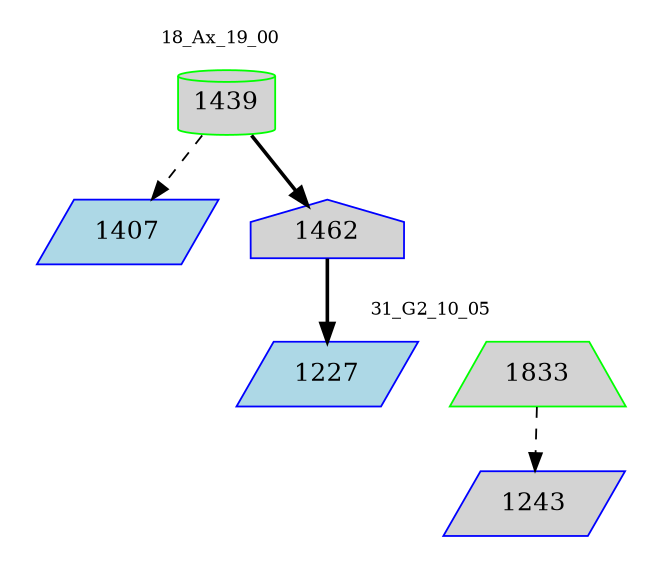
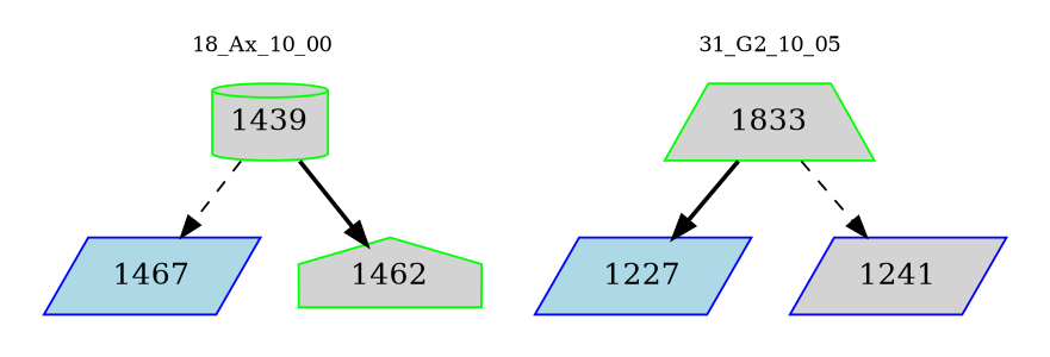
  digraph {
    node [color=blue fillcolor=lightgrey shape=parallelogram style=filled]
    edge [color=black style=dashed]
    n1 [color=green label=1439 shape=cylinder]
-   n2 [fillcolor=lightblue label=1407]
-   n3 [label=1462 shape=house]
+   n2 [fillcolor=lightblue label=1467]
+   n3 [color=green label=1462 shape=house]
    n4 [color=green label=1833 shape=trapezium]
    n5 [fillcolor=lightblue label=1227]
-   n6 [label=1243]
+   n6 [label=1241]
    subgraph cluster_1 {
      color=white
      fontsize=10
-     label="18_Ax_19_00"
+     label="18_Ax_10_00"
      n1
      n2
      n3
    }
    subgraph cluster_2 {
      color=white
      fontsize=10
      label="31_G2_10_05"
      n4
      n5
      n6
    }
    n1 -> n2
    n1 -> n3 [style=bold]
-   n3 -> n5 [style=bold]
+   n4 -> n5 [style=bold]
    n4 -> n6
  }
